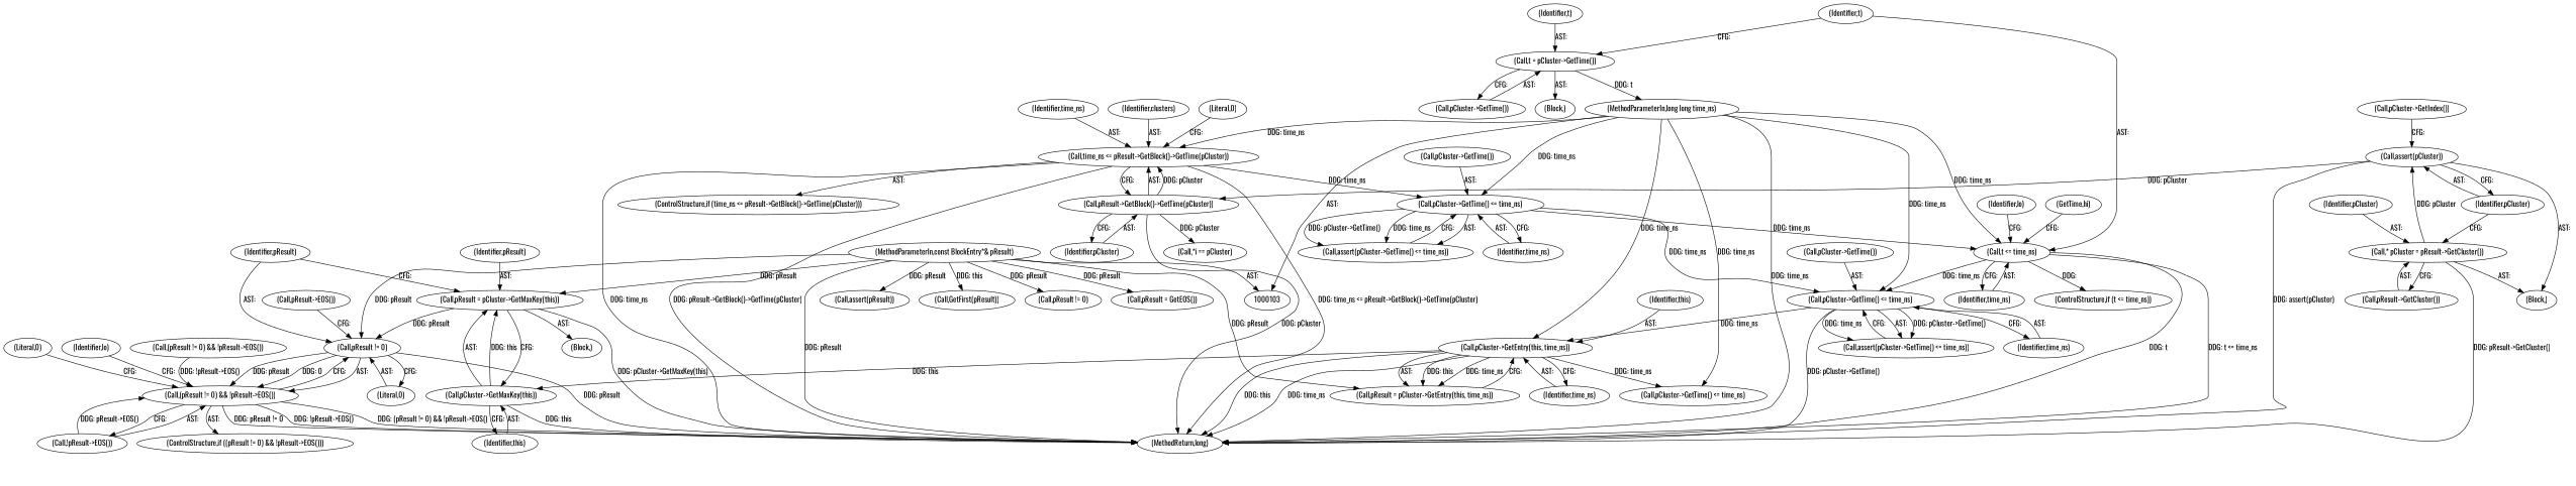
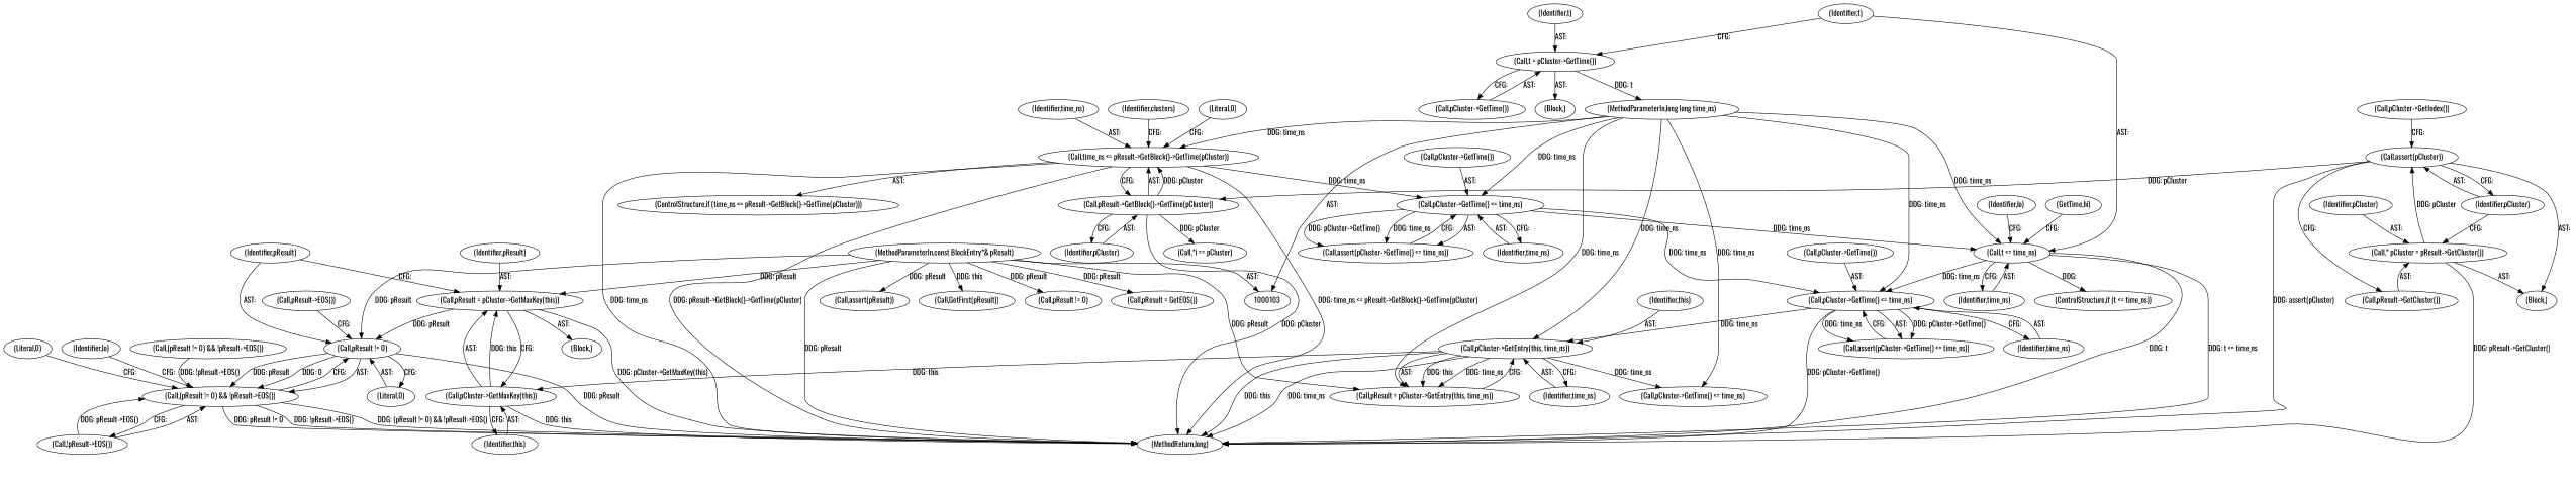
  digraph {
    fontname=Oswald
    node [fontname=Oswald]
    edge [fontname=Oswald]
    n1 [label="(Call,pResult != 0)"]
    n2 [label="(Call,(pResult != 0) && !pResult->EOS())"]
    n3 [label="(MethodReturn,long)"]
    n4 [label="(Literal,0)"]
    n5 [label="(Call,!pResult->EOS())"]
-   n6 [label="(ControlStructure,if ((pResult != 0) && !pResult->EOS()))"]
    n7 [label="(Call,pResult = pCluster->GetMaxKey(this))"]
    n8 [label="(Call,pCluster->GetMaxKey(this))"]
    n9 [label="(Block,)"]
    n10 [label="(Identifier,this)"]
    n11 [label="(Call,pCluster->GetEntry(this, time_ns))"]
    n12 [label="(Call,pCluster->GetTime() <= time_ns)"]
    n13 [label="(Call,pResult = pCluster->GetEntry(this, time_ns))"]
    n14 [label="(Identifier,time_ns)"]
    n15 [label="(Call,pCluster->GetTime() <= time_ns)"]
    n16 [label="(Identifier,time_ns)"]
    n17 [label="(Call,assert(pCluster->GetTime() <= time_ns))"]
    n18 [label="(Call,t <= time_ns)"]
    n19 [label="(ControlStructure,if (t <= time_ns))"]
    n20 [label="(Identifier,time_ns)"]
    n21 [label="(Call,t = pCluster->GetTime())"]
    n22 [label="(Block,)"]
    n23 [label="(Call,pCluster->GetTime())"]
    n24 [label="(MethodParameterIn,long long time_ns)"]
    n25 [label="(Call,pCluster->GetTime() <= time_ns)"]
    n26 [label="(Call,assert(pCluster->GetTime() <= time_ns))"]
    n27 [label="(Identifier,time_ns)"]
    n28 [label="(Call,time_ns <= pResult->GetBlock()->GetTime(pCluster))"]
    n29 [label="(Call,pResult->GetBlock()->GetTime(pCluster))"]
    n30 [label="(ControlStructure,if (time_ns <= pResult->GetBlock()->GetTime(pCluster)))"]
    n31 [label="(Call,*i == pCluster)"]
    n32 [label="(Identifier,pCluster)"]
    1000103
    n34 [label="(Call,assert(pCluster))"]
    n35 [label="(Identifier,pCluster)"]
    n36 [label="(Block,)"]
    n37 [label="(Call,* pCluster = pResult->GetCluster())"]
    n38 [label="(Call,pResult->GetCluster())"]
    n39 [label="(MethodParameterIn,const BlockEntry*& pResult)"]
    n40 [label="(Call,assert(pResult))"]
    n41 [label="(Call,GetFirst(pResult))"]
    n42 [label="(Call,pResult != 0)"]
    n43 [label="(Call,pResult = GetEOS())"]
    n44 [label="(Identifier,this)"]
    n45 [label="(Literal,0)"]
    n46 [label="(Literal,0)"]
    n47 [label="(Identifier,lo)"]
    n48 [label="(Call,(pResult != 0) && !pResult->EOS())"]
    n49 [label="(Identifier,pResult)"]
    n50 [label="(Call,pCluster->GetTime())"]
    n51 [label="(GetTime,hi)"]
    n52 [label="(Identifier,time_ns)"]
    n53 [label="(Call,pCluster->GetIndex())"]
    n54 [label="(Identifier,pCluster)"]
    n55 [label="(Call,pCluster->GetTime())"]
    n56 [label="(Identifier,lo)"]
    n57 [label="(Identifier,t)"]
    n58 [label="(Identifier,clusters)"]
    n59 [label="(Identifier,pResult)"]
    n60 [label="(Call,pResult->EOS())"]
    n61 [label="(Identifier,t)"]
    n1 -> n2 [label="AST: "]
    n1 -> n2 [label="DDG: pResult"]
    n1 -> n2 [label="DDG: 0"]
    n1 -> n3 [label="DDG: pResult"]
    n1 -> n4 [label="CFG: "]
    n2 -> n1 [label="CFG: "]
    n2 -> n3 [label="DDG: (pResult != 0) && !pResult->EOS()"]
    n2 -> n3 [label="DDG: pResult != 0"]
    n2 -> n3 [label="DDG: !pResult->EOS()"]
    n2 -> n5 [label="CFG: "]
-   n2 -> n6 [label="AST: "]
    n4 -> n1 [label="AST: "]
    n5 -> n2 [label="AST: "]
    n5 -> n2 [label="DDG: pResult->EOS()"]
    n7 -> n1 [label="DDG: pResult"]
    n7 -> n3 [label="DDG: pCluster->GetMaxKey(this)"]
    n7 -> n8 [label="CFG: "]
    n7 -> n9 [label="AST: "]
    n8 -> n3 [label="DDG: this"]
    n8 -> n7 [label="AST: "]
    n8 -> n7 [label="DDG: this"]
    n8 -> n10 [label="CFG: "]
    n10 -> n8 [label="AST: "]
    n11 -> n3 [label="DDG: this"]
    n11 -> n3 [label="DDG: time_ns"]
    n11 -> n8 [label="DDG: this"]
    n11 -> n12 [label="DDG: time_ns"]
    n11 -> n13 [label="AST: "]
    n11 -> n13 [label="DDG: this"]
    n11 -> n13 [label="DDG: time_ns"]
    n11 -> n14 [label="CFG: "]
    n13 -> n11 [label="CFG: "]
    n14 -> n11 [label="AST: "]
    n15 -> n3 [label="DDG: pCluster->GetTime()"]
    n15 -> n11 [label="DDG: time_ns"]
    n15 -> n16 [label="CFG: "]
    n15 -> n17 [label="AST: "]
    n15 -> n17 [label="DDG: pCluster->GetTime()"]
    n15 -> n17 [label="DDG: time_ns"]
    n16 -> n15 [label="AST: "]
    n17 -> n15 [label="CFG: "]
    n18 -> n3 [label="DDG: t"]
    n18 -> n3 [label="DDG: t <= time_ns"]
    n18 -> n15 [label="DDG: time_ns"]
    n18 -> n19 [label="DDG: "]
    n18 -> n20 [label="CFG: "]
    n20 -> n18 [label="AST: "]
    n21 -> n22 [label="AST: "]
    n21 -> n23 [label="CFG: "]
    n21 -> n24 [label="DDG: t"]
    n23 -> n21 [label="AST: "]
-   n24 -> n3 [label="DDG: time_ns"]
+   n24 -> n13 [label="DDG: time_ns"]
    n24 -> n11 [label="DDG: time_ns"]
    n24 -> n12 [label="DDG: time_ns"]
    n24 -> n15 [label="DDG: time_ns"]
    n24 -> n18 [label="DDG: time_ns"]
    n24 -> n25 [label="DDG: time_ns"]
    n24 -> n28 [label="DDG: time_ns"]
    n24 -> 1000103 [label="AST: "]
    n25 -> n15 [label="DDG: time_ns"]
    n25 -> n18 [label="DDG: time_ns"]
    n25 -> n26 [label="AST: "]
    n25 -> n26 [label="DDG: pCluster->GetTime()"]
    n25 -> n26 [label="DDG: time_ns"]
    n25 -> n27 [label="CFG: "]
    n26 -> n25 [label="CFG: "]
    n27 -> n25 [label="AST: "]
    n28 -> n3 [label="DDG: time_ns <= pResult->GetBlock()->GetTime(pCluster)"]
    n28 -> n3 [label="DDG: time_ns"]
    n28 -> n3 [label="DDG: pResult->GetBlock()->GetTime(pCluster)"]
    n28 -> n25 [label="DDG: time_ns"]
    n28 -> n29 [label="CFG: "]
    n28 -> n30 [label="AST: "]
    n29 -> n3 [label="DDG: pCluster"]
    n29 -> n28 [label="AST: "]
    n29 -> n28 [label="DDG: pCluster"]
    n29 -> n31 [label="DDG: pCluster"]
    n29 -> n32 [label="CFG: "]
    n32 -> n29 [label="AST: "]
    n34 -> n3 [label="DDG: assert(pCluster)"]
    n34 -> n29 [label="DDG: pCluster"]
    n34 -> n35 [label="CFG: "]
    n34 -> n36 [label="AST: "]
    n35 -> n34 [label="AST: "]
    n35 -> n37 [label="CFG: "]
    n37 -> n3 [label="DDG: pResult->GetCluster()"]
    n37 -> n34 [label="DDG: pCluster"]
    n37 -> n36 [label="AST: "]
-   n37 -> n38 [label="CFG: "]
+   n34 -> n38 [label="CFG: "]
    n38 -> n37 [label="AST: "]
    n39 -> n1 [label="DDG: pResult"]
    n39 -> n3 [label="DDG: pResult"]
    n39 -> n7 [label="DDG: pResult"]
    n39 -> n13 [label="DDG: pResult"]
    n39 -> 1000103 [label="AST: "]
    n39 -> n40 [label="DDG: pResult"]
    n39 -> n41 [label="DDG: this"]
    n39 -> n42 [label="DDG: pResult"]
    n39 -> n43 [label="DDG: pResult"]
    n44 -> n11 [label="AST: "]
    n45 -> n2 [label="CFG: "]
    n46 -> n28 [label="CFG: "]
    n47 -> n2 [label="CFG: "]
    n48 -> n2 [label="DDG: !pResult->EOS()"]
    n49 -> n7 [label="AST: "]
    n50 -> n25 [label="AST: "]
    n51 -> n18 [label="CFG: "]
    n52 -> n28 [label="AST: "]
    n53 -> n34 [label="CFG: "]
    n54 -> n37 [label="AST: "]
    n55 -> n15 [label="AST: "]
    n56 -> n18 [label="CFG: "]
    n57 -> n18 [label="AST: "]
    n57 -> n21 [label="CFG: "]
-   n58 -> n28 [label="AST: "]
+   n58 -> n28 [label="CFG: "]
    n59 -> n1 [label="AST: "]
    n59 -> n7 [label="CFG: "]
    n60 -> n1 [label="CFG: "]
    n61 -> n21 [label="AST: "]
  }
